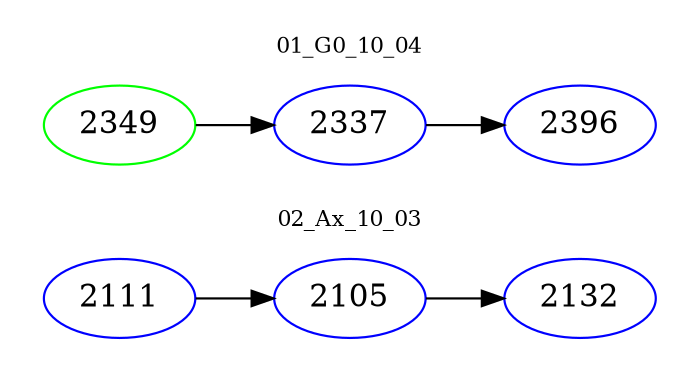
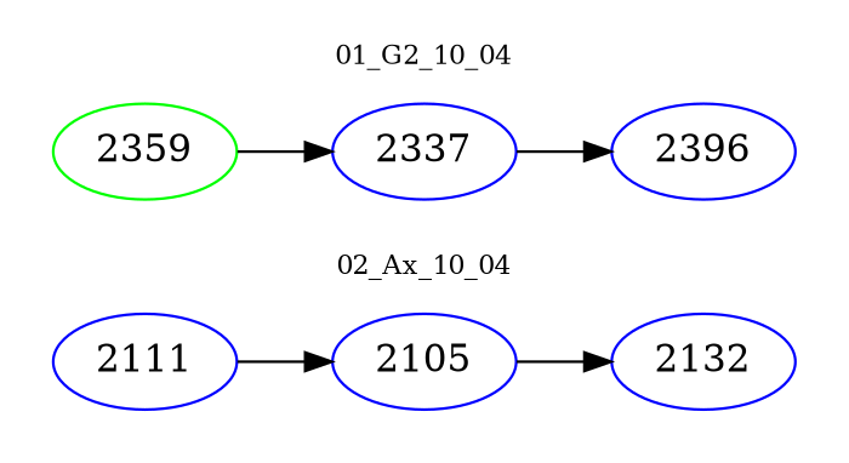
  digraph {
    rankdir=LR
    node [color=blue]
    edge [color=black]
    n1 [label=2111]
    n2 [label=2105]
    n3 [label=2132]
-   n4 [color=green label=2349]
+   n4 [color=green label=2359]
    n5 [label=2337]
    n6 [label=2396]
    subgraph cluster_1 {
      color=white
      fontsize=10
-     label="02_Ax_10_03"
+     label="02_Ax_10_04"
      n1
      n2
      n3
    }
    subgraph cluster_2 {
      color=white
      fontsize=10
-     label="01_G0_10_04"
+     label="01_G2_10_04"
      n4
      n5
      n6
    }
    n1 -> n2
    n2 -> n3
    n4 -> n5
    n5 -> n6
  }
